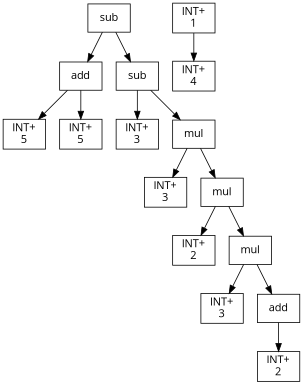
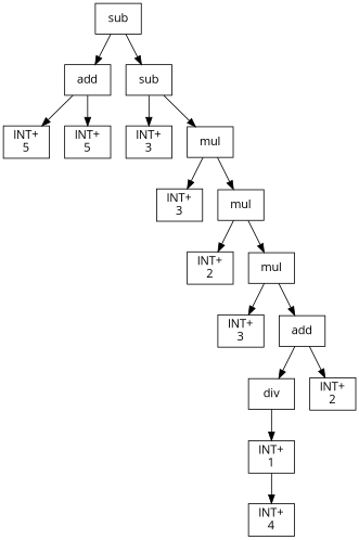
  digraph {
    fontname="Open Sans"
    node [fontname="Open Sans" shape=box]
    edge [fontname="Open Sans"]
    n1 [label=sub]
    n2 [label=add]
    n3 [label=sub]
    n4 [label="INT+\n5"]
    n5 [label="INT+\n5"]
    n6 [label="INT+\n3"]
    n7 [label=mul]
    n8 [label="INT+\n3"]
    n9 [label=mul]
    n10 [label="INT+\n2"]
    n11 [label=mul]
    n12 [label="INT+\n3"]
    n13 [label=add]
+   n14 [label=div]
    n15 [label="INT+\n2"]
    n16 [label="INT+\n1"]
    n17 [label="INT+\n4"]
    n1 -> n2
    n1 -> n3
    n2 -> n4
    n2 -> n5
    n3 -> n6
    n3 -> n7
    n7 -> n8
    n7 -> n9
    n9 -> n10
    n9 -> n11
    n11 -> n12
    n11 -> n13
+   n13 -> n14
    n13 -> n15
+   n14 -> n16
    n16 -> n17
  }
